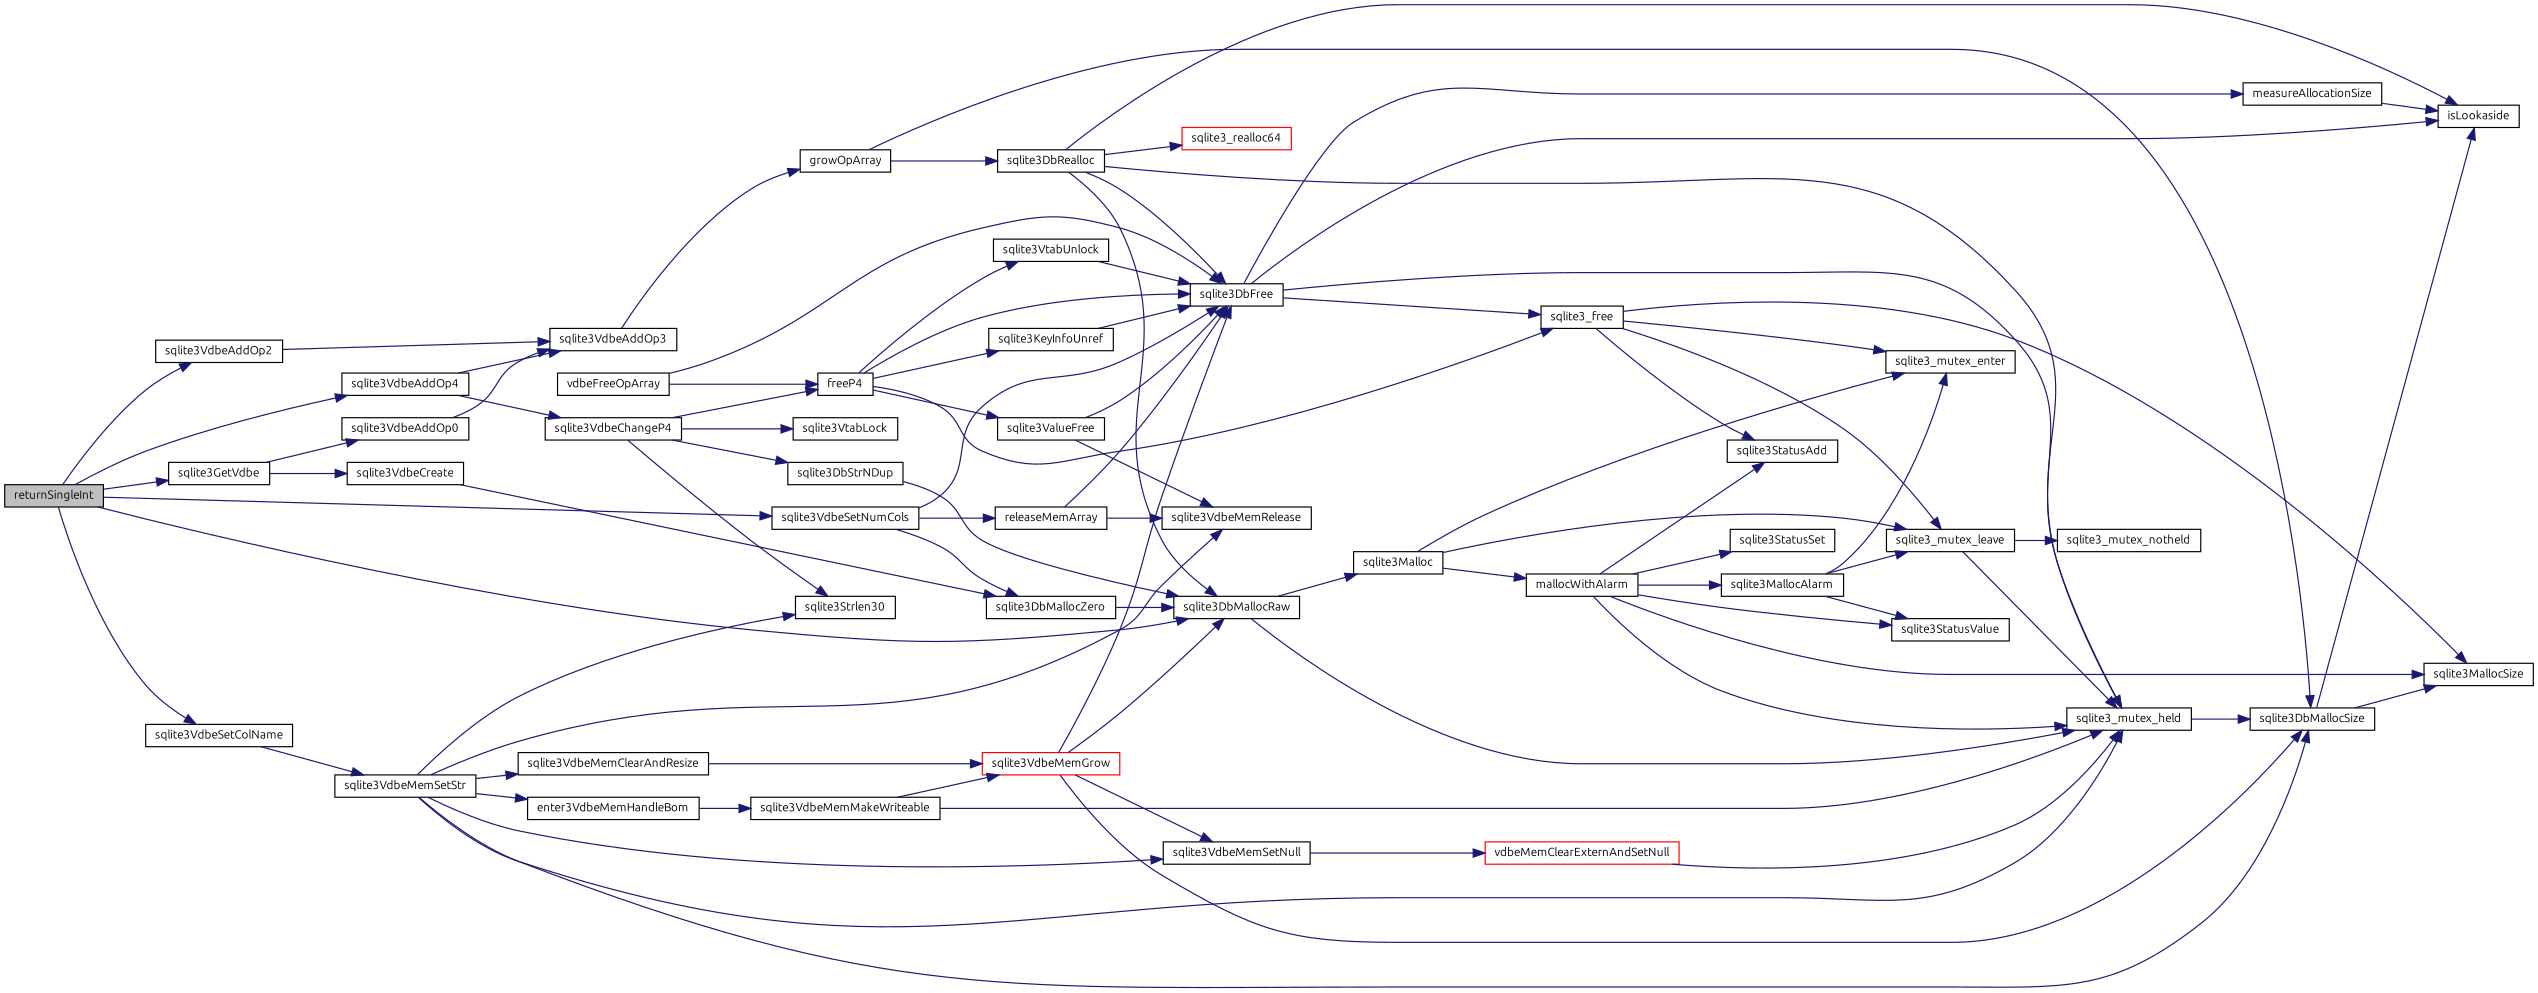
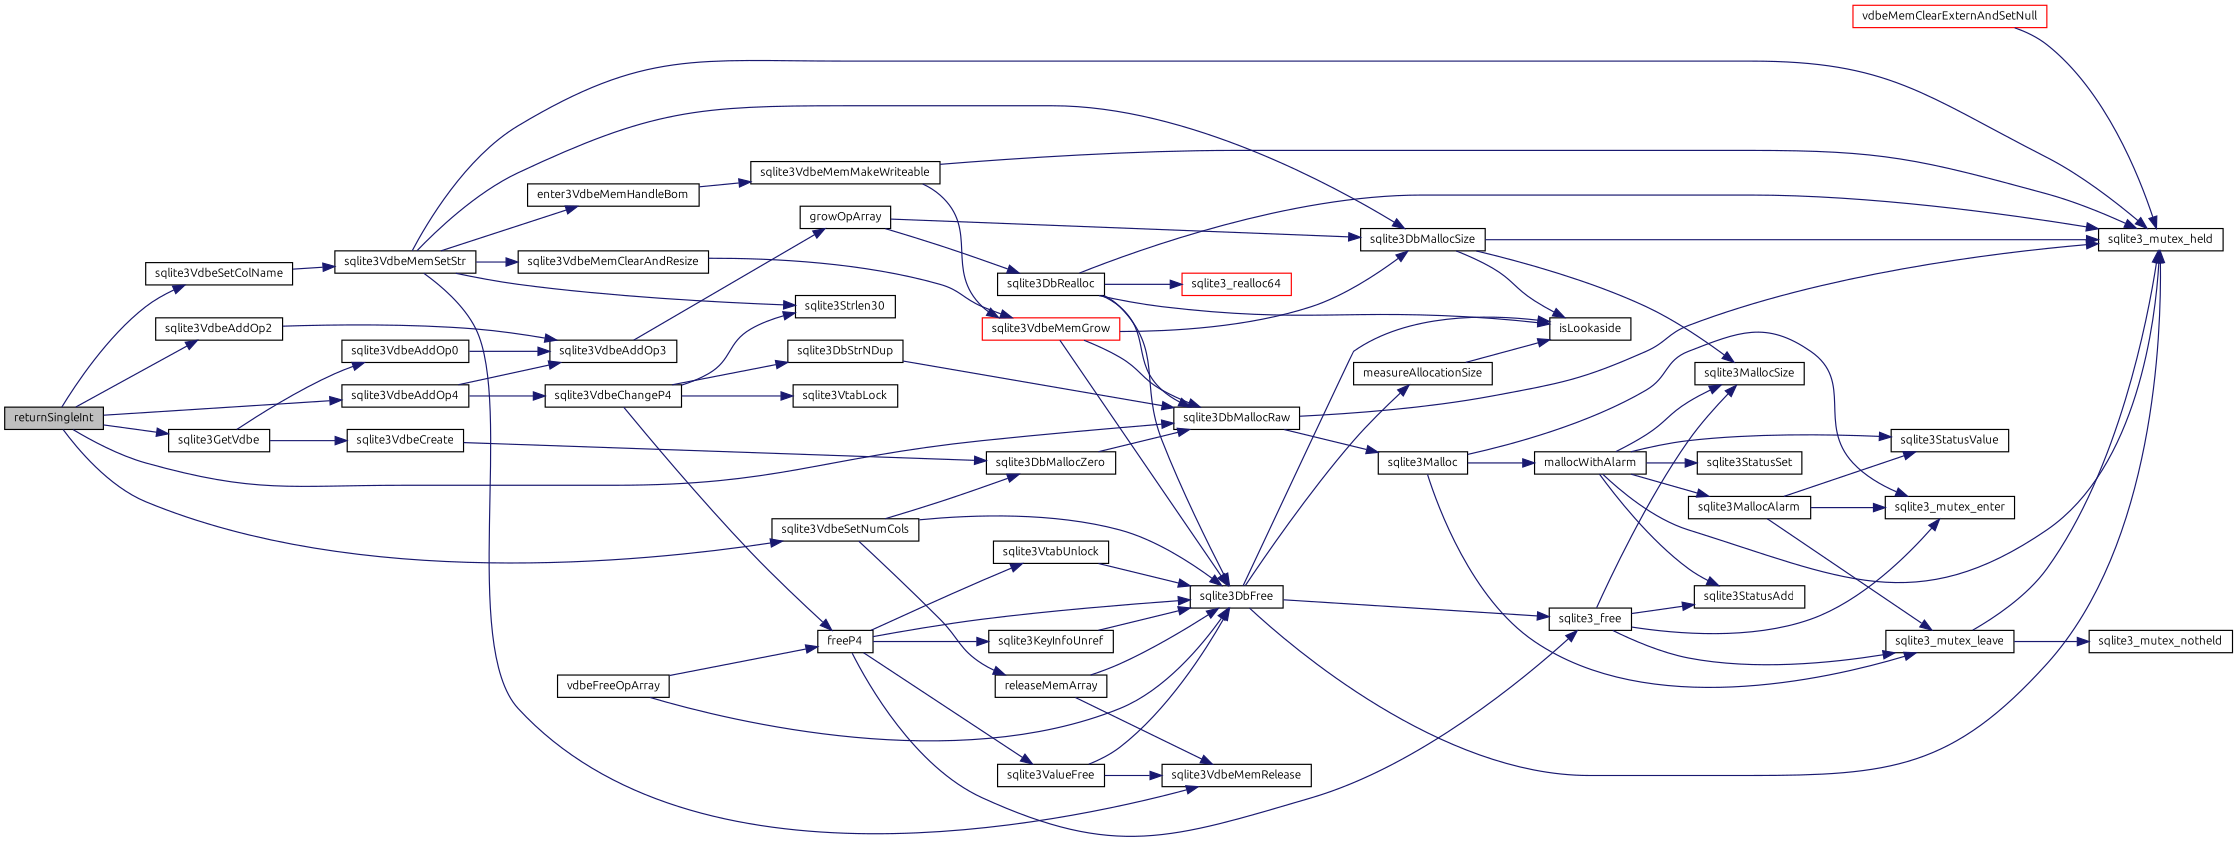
  digraph {
    fontname=Ubuntu
    rankdir=LR
    node [color=black fillcolor=white fontname=Ubuntu fontsize=10 shape=record style=filled]
    edge [color=midnightblue fontname=Ubuntu fontsize=10 labelfontname=FreeSans labelfontsize=10 style=solid]
    n1 [fillcolor=grey75 fontcolor=black height=0.2 label=returnSingleInt width=0.4]
    n2 [height=0.2 label=sqlite3GetVdbe width=0.4]
    n3 [height=0.2 label=sqlite3DbMallocRaw width=0.4]
    n4 [height=0.2 label=sqlite3VdbeAddOp4 width=0.4]
    n5 [height=0.2 label=sqlite3VdbeSetNumCols width=0.4]
    n6 [height=0.2 label=sqlite3VdbeSetColName width=0.4]
    n7 [height=0.2 label=sqlite3VdbeAddOp2 width=0.4]
    n8 [height=0.2 label=sqlite3VdbeCreate width=0.4]
    n9 [height=0.2 label=sqlite3VdbeAddOp0 width=0.4]
    n10 [height=0.2 label=sqlite3_mutex_held width=0.4]
    n11 [height=0.2 label=sqlite3Malloc width=0.4]
    n12 [height=0.2 label=sqlite3VdbeAddOp3 width=0.4]
    n13 [height=0.2 label=sqlite3VdbeChangeP4 width=0.4]
    n14 [height=0.2 label=sqlite3DbMallocZero width=0.4]
    n15 [height=0.2 label=sqlite3DbFree width=0.4]
    n16 [height=0.2 label=releaseMemArray width=0.4]
    n17 [height=0.2 label=sqlite3VdbeMemSetStr width=0.4]
    n18 [height=0.2 label=sqlite3_mutex_enter width=0.4]
    n19 [height=0.2 label=mallocWithAlarm width=0.4]
    n20 [height=0.2 label=sqlite3_mutex_leave width=0.4]
    n21 [height=0.2 label=sqlite3StatusSet width=0.4]
    n22 [height=0.2 label=sqlite3StatusValue width=0.4]
    n23 [height=0.2 label=sqlite3MallocAlarm width=0.4]
    n24 [height=0.2 label=sqlite3MallocSize width=0.4]
    n25 [height=0.2 label=sqlite3StatusAdd width=0.4]
    n26 [height=0.2 label=sqlite3_mutex_notheld width=0.4]
    n27 [height=0.2 label=growOpArray width=0.4]
    n28 [height=0.2 label=sqlite3DbRealloc width=0.4]
    n29 [height=0.2 label=sqlite3DbMallocSize width=0.4]
    n30 [height=0.2 label=isLookaside width=0.4]
    n31 [color=red height=0.2 label=sqlite3_realloc64 width=0.4]
    n32 [height=0.2 label=measureAllocationSize width=0.4]
    n33 [height=0.2 label=sqlite3_free width=0.4]
    n34 [height=0.2 label=freeP4 width=0.4]
    n35 [height=0.2 label=sqlite3VtabLock width=0.4]
    n36 [height=0.2 label=sqlite3Strlen30 width=0.4]
    n37 [height=0.2 label=sqlite3DbStrNDup width=0.4]
    n38 [height=0.2 label=sqlite3KeyInfoUnref width=0.4]
    n39 [height=0.2 label=sqlite3ValueFree width=0.4]
    n40 [height=0.2 label=sqlite3VtabUnlock width=0.4]
    n41 [height=0.2 label=sqlite3VdbeMemRelease width=0.4]
    n42 [height=0.2 label=vdbeFreeOpArray width=0.4]
    n43 [color=red height=0.2 label=vdbeMemClearExternAndSetNull width=0.4]
-   n44 [height=0.2 label=sqlite3VdbeMemSetNull width=0.4]
    n45 [height=0.2 label=sqlite3VdbeMemClearAndResize width=0.4]
    n46 [height=0.2 label=enter3VdbeMemHandleBom width=0.4]
    n47 [color=red height=0.2 label=sqlite3VdbeMemGrow width=0.4]
    n48 [height=0.2 label=sqlite3VdbeMemMakeWriteable width=0.4]
    n1 -> n2
    n1 -> n3
    n1 -> n4
    n1 -> n5
    n1 -> n6
    n1 -> n7
    n2 -> n8
    n2 -> n9
    n3 -> n10
    n3 -> n11
    n4 -> n12
    n4 -> n13
    n5 -> n14
    n5 -> n15
    n5 -> n16
    n6 -> n17
    n7 -> n12
    n8 -> n14
    n9 -> n12
    n11 -> n18
    n11 -> n19
    n11 -> n20
    n12 -> n27
    n13 -> n34
    n13 -> n35
    n13 -> n36
    n13 -> n37
    n14 -> n3
    n15 -> n10
    n15 -> n30
    n15 -> n32
    n15 -> n33
    n16 -> n15
    n16 -> n41
    n17 -> n10
    n17 -> n29
    n17 -> n36
    n17 -> n41
-   n17 -> n44
    n17 -> n45
    n17 -> n46
    n19 -> n10
    n19 -> n21
    n19 -> n22
    n19 -> n23
    n19 -> n24
    n19 -> n25
    n20 -> n10
    n20 -> n26
    n23 -> n18
    n23 -> n20
    n23 -> n22
    n27 -> n28
    n27 -> n29
    n28 -> n3
    n28 -> n10
    n28 -> n15
    n28 -> n30
    n28 -> n31
-   n10 -> n29
+   n29 -> n10
    n29 -> n24
    n29 -> n30
    n32 -> n30
    n33 -> n18
    n33 -> n20
    n33 -> n24
    n33 -> n25
    n34 -> n15
    n34 -> n33
    n34 -> n38
    n34 -> n39
    n34 -> n40
    n37 -> n3
    n38 -> n15
    n39 -> n15
    n39 -> n41
    n40 -> n15
    n42 -> n15
    n42 -> n34
    n43 -> n10
-   n44 -> n43
    n45 -> n47
    n46 -> n48
    n47 -> n3
    n47 -> n15
    n47 -> n29
-   n47 -> n44
    n48 -> n10
    n48 -> n47
  }
